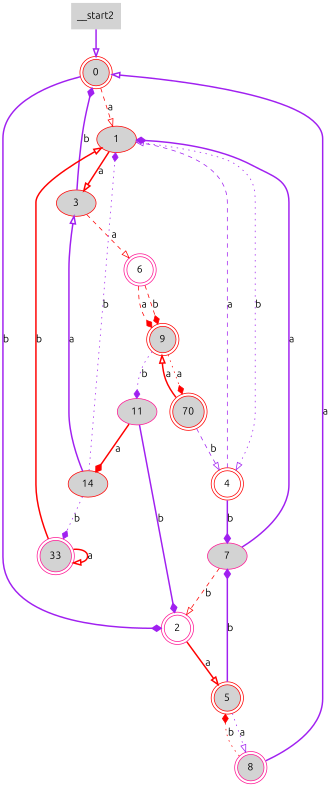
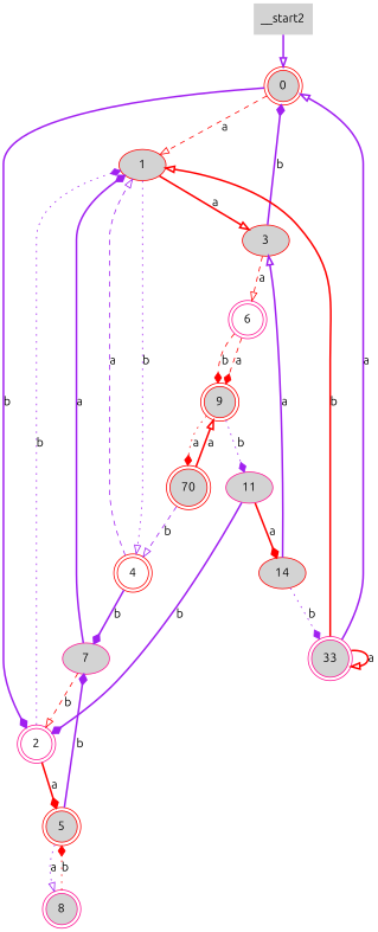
  digraph {
    fontname=Ubuntu
    node [color=red fillcolor=lightgrey fontname=Ubuntu shape=doublecircle style=filled]
    edge [arrowhead=onormal color=purple fontname=Ubuntu style=bold]
    n1 [color=deeppink label=__start2 shape=none]
    0
    1 [shape=""]
    2 [color=deeppink fillcolor=white]
    3 [shape=""]
    4 [fillcolor=white]
    5
    6 [color=deeppink fillcolor=white]
    7 [color=deeppink shape=""]
    8 [color=deeppink]
    9
    n12 [label=70]
    11 [color=deeppink shape=""]
    n14 [label=14 shape=""]
    n15 [color=deeppink label=33]
    n1 -> 0
    0 -> 1 [color=red label=a style=dashed]
    0 -> 2 [arrowhead=diamond label=b]
    1 -> 3 [color=red label=a]
    1 -> 4 [label=b style=dotted]
-   n14 -> 1 [arrowhead=diamond label=b style=dotted]
-   2 -> 5 [color=red label=a]
+   2 -> 1 [arrowhead=diamond label=b style=dotted]
+   2 -> 5 [arrowhead=diamond color=red label=a]
    3 -> 0 [arrowhead=diamond label=b]
    3 -> 6 [color=red label=a style=dashed]
    4 -> 1 [label=a style=dashed]
    4 -> 7 [arrowhead=diamond label=b]
    5 -> 7 [arrowhead=diamond label=b]
    5 -> 8 [label=a style=dotted]
    6 -> 9 [arrowhead=diamond color=red label=a style=dashed]
    6 -> 9 [arrowhead=diamond color=red label=b style=dashed]
    7 -> 1 [arrowhead=diamond label=a]
    7 -> 2 [color=red label=b style=dashed]
-   8 -> 0 [label=a]
+   n15 -> 0 [label=a]
    8 -> 5 [arrowhead=diamond color=red label=b style=dotted]
    9 -> n12 [arrowhead=diamond color=red label=a style=dotted]
    9 -> 11 [arrowhead=diamond label=b style=dotted]
    n12 -> 4 [label=b style=dashed]
    n12 -> 9 [color=red label=a]
    11 -> 2 [arrowhead=diamond label=b]
    11 -> n14 [arrowhead=diamond color=red label=a]
    n14 -> 3 [label=a]
    n14 -> n15 [arrowhead=diamond label=b style=dotted]
    n15 -> 1 [color=red label=b]
    n15 -> n15 [color=red label=a]
  }
